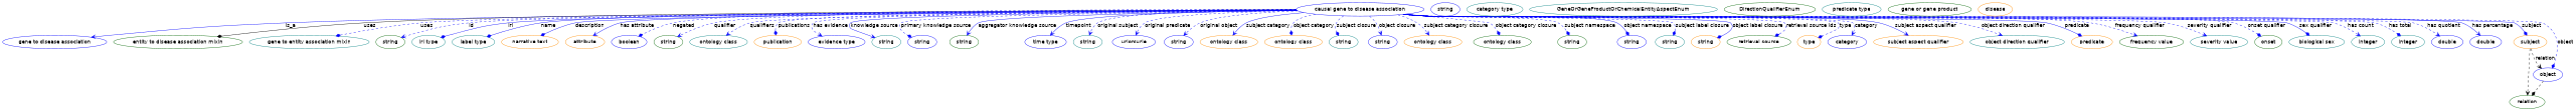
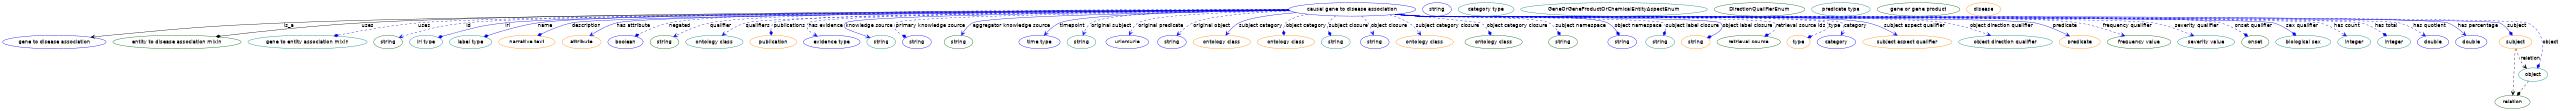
  digraph {
    fontname="DejaVu Sans"
    node [color=teal fontname="DejaVu Sans"]
    edge [arrowhead=vee fontname="DejaVu Sans" style=dashed color=blue]
    n1 [color=blue height=0.5 label="causal gene to disease association" width=4.7121]
    "gene to disease association" [color=blue height=0.5 width=3.8274]
    "entity to disease association mixin" [color=darkgreen height=0.5 width=4.7482]
    "gene to entity association mixin" [height=0.5 width=4.4232]
    n5 [color=darkgreen height=0.5 label=string width=1.0652]
    n6 [height=0.5 label="iri type" width=1.2277]
    n7 [height=0.5 label="label type" width=1.5707]
    n8 [color=darkorange height=0.5 label="narrative text" width=2.0943]
    n9 [color=darkorange height=0.5 label=attribute width=1.4443]
    n10 [color=blue height=0.5 label=boolean width=1.2999]
    n11 [color=darkgreen height=0.5 label=string width=1.0652]
    n12 [height=0.5 label="ontology class" width=2.1304]
    n13 [color=darkorange height=0.5 label=publication width=1.7332]
    n14 [color=blue height=0.5 label="evidence type" width=2.0943]
    n15 [height=0.5 label=string width=1.0652]
    n16 [color=blue height=0.5 label=string width=1.0652]
    n17 [color=darkgreen height=0.5 label=string width=1.0652]
    n18 [color=blue height=0.5 label="time type" width=1.5346]
    n19 [height=0.5 label=string width=1.0652]
    n20 [color=blue height=0.5 label=uriorcurie width=1.5887]
    n21 [color=blue height=0.5 label=string width=1.0652]
    n22 [color=darkorange height=0.5 label="ontology class" width=2.1304]
    n23 [color=darkorange height=0.5 label="ontology class" width=2.1304]
    n24 [height=0.5 label=string width=1.0652]
    n25 [color=blue height=0.5 label=string width=1.0652]
    n26 [color=darkorange height=0.5 label="ontology class" width=2.1304]
    n27 [color=darkgreen height=0.5 label="ontology class" width=2.1304]
    n28 [color=darkgreen height=0.5 label=string width=1.0652]
    n29 [color=blue height=0.5 label=string width=1.0652]
    n30 [height=0.5 label=string width=1.0652]
    n31 [color=darkorange height=0.5 label=string width=1.0652]
    n32 [color=darkgreen height=0.5 label="retrieval source" width=2.347]
    type [color=darkorange height=0.5 width=0.86659]
    category [color=blue height=0.5 width=1.4263]
    "subject aspect qualifier" [color=darkorange height=0.5 width=3.3039]
    "object direction qualifier" [height=0.5 width=3.4664]
    predicate [color=darkorange height=0.5 width=1.5165]
    n38 [color=darkgreen height=0.5 label="frequency value" width=2.3651]
    n39 [height=0.5 label="severity value" width=2.1123]
    n40 [color=darkgreen height=0.5 label=onset width=1.011]
    n41 [height=0.5 label="biological sex" width=2.0401]
    n42 [height=0.5 label=integer width=1.2277]
    n43 [height=0.5 label=integer width=1.2277]
    n44 [color=blue height=0.5 label=double width=1.1735]
    n45 [color=blue height=0.5 label=double width=1.1735]
    subject [color=darkorange height=0.5 width=1.2277]
-   object [color=blue height=0.5 width=1.0832]
+   object [height=0.5 width=1.0832]
    relation [color=darkgreen height=0.5 width=1.2999]
    n49 [color=blue height=0.5 label=string width=1.0652]
    n50 [height=0.5 label="category type" width=2.0762]
    n51 [height=0.5 label=GeneOrGeneProductOrChemicalEntityAspectEnum width=6.9147]
    n52 [color=darkgreen height=0.5 label=DirectionQualifierEnum width=3.358]
    n53 [height=0.5 label="predicate type" width=2.1665]
    n54 [color=darkgreen height=0.5 label="gene or gene product" width=3.0692]
    n55 [color=darkorange height=0.5 label=disease width=1.2638]
-   n1 -> "gene to disease association" [label=is_a style=solid]
+   n1 -> "gene to disease association" [label=is_a style=solid color=""]
    n1 -> "entity to disease association mixin" [arrowhead=diamond label=uses style=solid color=""]
    n1 -> "gene to entity association mixin" [arrowhead=diamond label=uses]
    n1 -> n5 [label=id]
    n1 -> n6 [arrowhead=diamond label=iri style=solid]
    n1 -> n7 [arrowhead=diamond label=name style=solid]
    n1 -> n8 [arrowhead=diamond label=description style=solid]
    n1 -> n9 [label="has attribute" style=solid]
    n1 -> n10 [arrowhead=diamond label=negated]
    n1 -> n11 [label=qualifier]
    n1 -> n12 [label=qualifiers]
    n1 -> n13 [arrowhead=diamond label=publications]
    n1 -> n14 [label="has evidence"]
    n1 -> n15 [label="knowledge source" style=solid]
    n1 -> n16 [arrowhead=diamond label="primary knowledge source"]
    n1 -> n17 [label="aggregator knowledge source" style=solid]
    n1 -> n18 [label=timepoint style=solid]
    n1 -> n19 [label="original subject"]
    n1 -> n20 [label="original predicate"]
    n1 -> n21 [label="original object"]
    n1 -> n22 [label="subject category" style=solid]
    n1 -> n23 [arrowhead=diamond label="object category"]
    n1 -> n24 [arrowhead=diamond label="subject closure"]
    n1 -> n25 [label="object closure"]
    n1 -> n26 [label="subject category closure"]
    n1 -> n27 [arrowhead=diamond label="object category closure"]
    n1 -> n28 [arrowhead=diamond label="subject namespace"]
    n1 -> n29 [arrowhead=diamond label="object namespace" style=solid]
    n1 -> n30 [arrowhead=diamond label="subject label closure"]
    n1 -> n31 [arrowhead=diamond label="object label closure" style=solid]
    n1 -> n32 [arrowhead=diamond label="retrieval source ids"]
    n1 -> type [arrowhead=diamond label=type]
    n1 -> category [label=category]
    n1 -> "subject aspect qualifier" [label="subject aspect qualifier" style=solid]
    n1 -> "object direction qualifier" [label="object direction qualifier"]
-   n1 -> predicate [arrowhead=diamond label=predicate style=solid]
+   n1 -> predicate [label=predicate style=solid]
    n1 -> n38 [label="frequency qualifier"]
    n1 -> n39 [label="severity qualifier"]
    n1 -> n40 [arrowhead=diamond label="onset qualifier"]
    n1 -> n41 [arrowhead=diamond label="sex qualifier" style=solid]
    n1 -> n42 [label="has count"]
    n1 -> n43 [arrowhead=diamond label="has total"]
    n1 -> n44 [label="has quotient"]
    n1 -> n45 [label="has percentage" style=solid]
    n1 -> subject [arrowhead=diamond label=subject style=solid]
    n1 -> object [arrowhead=diamond label=object]
    subject -> object [label=relation color=""]
    subject -> relation [color=""]
    object -> relation [arrowhead=diamond color=""]
  }
